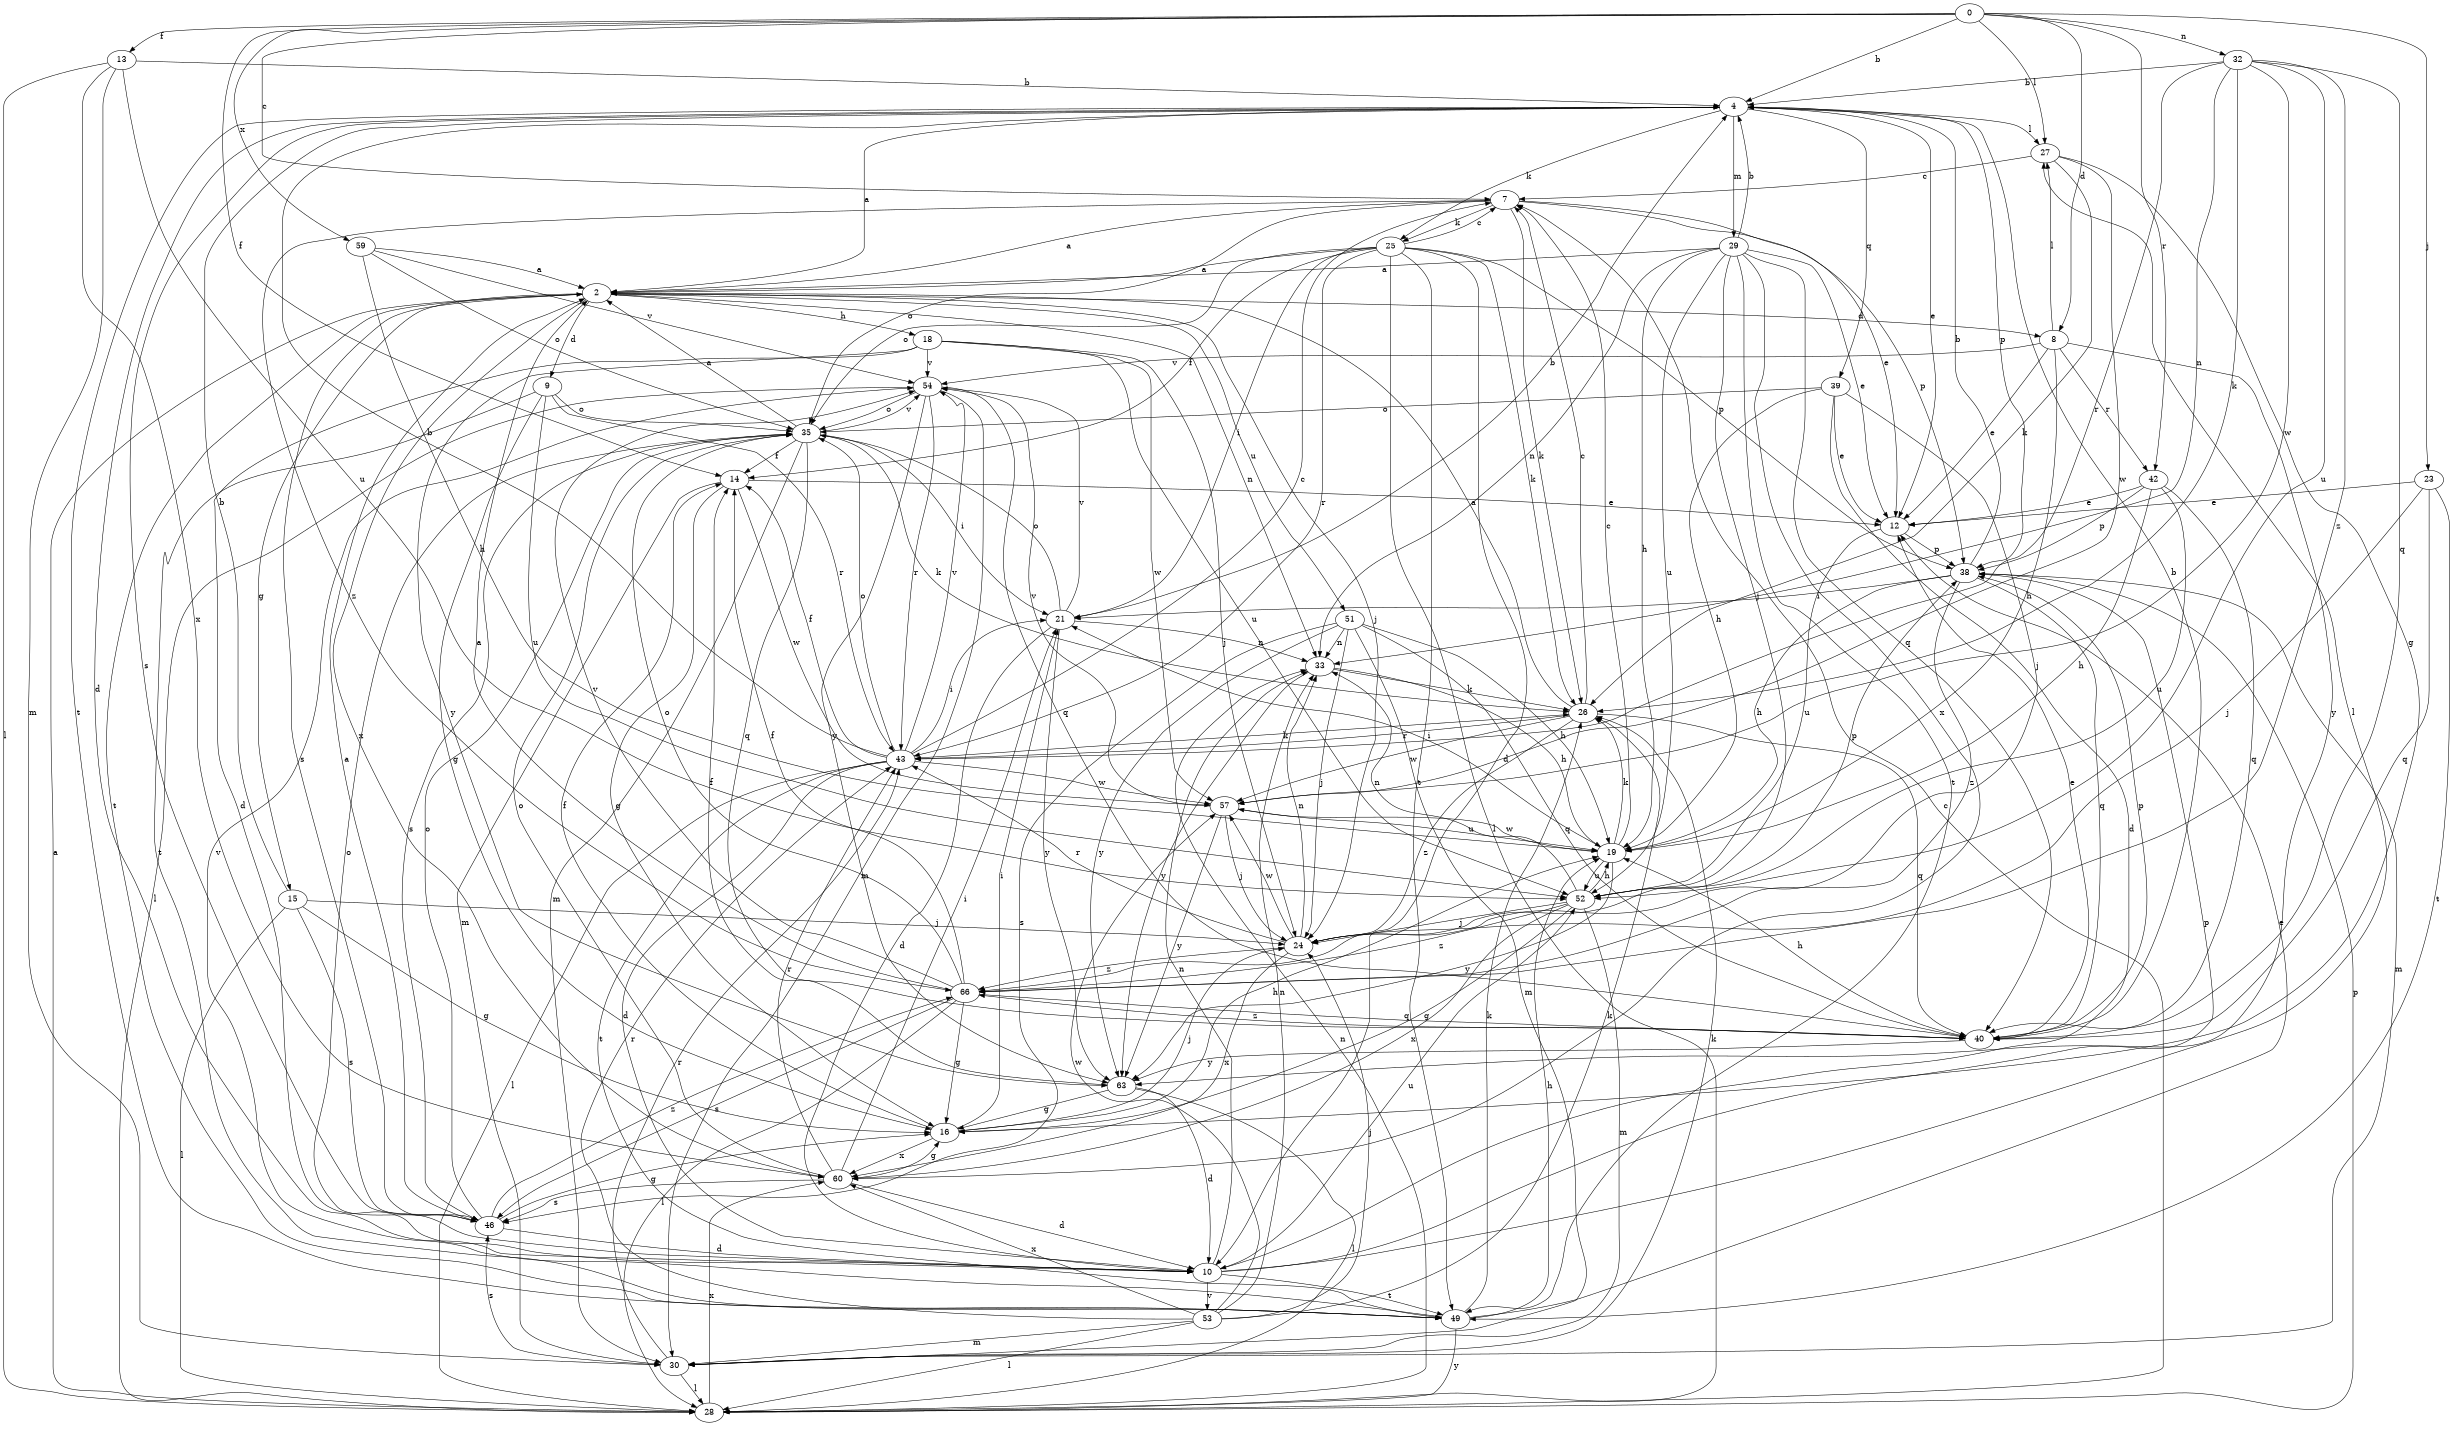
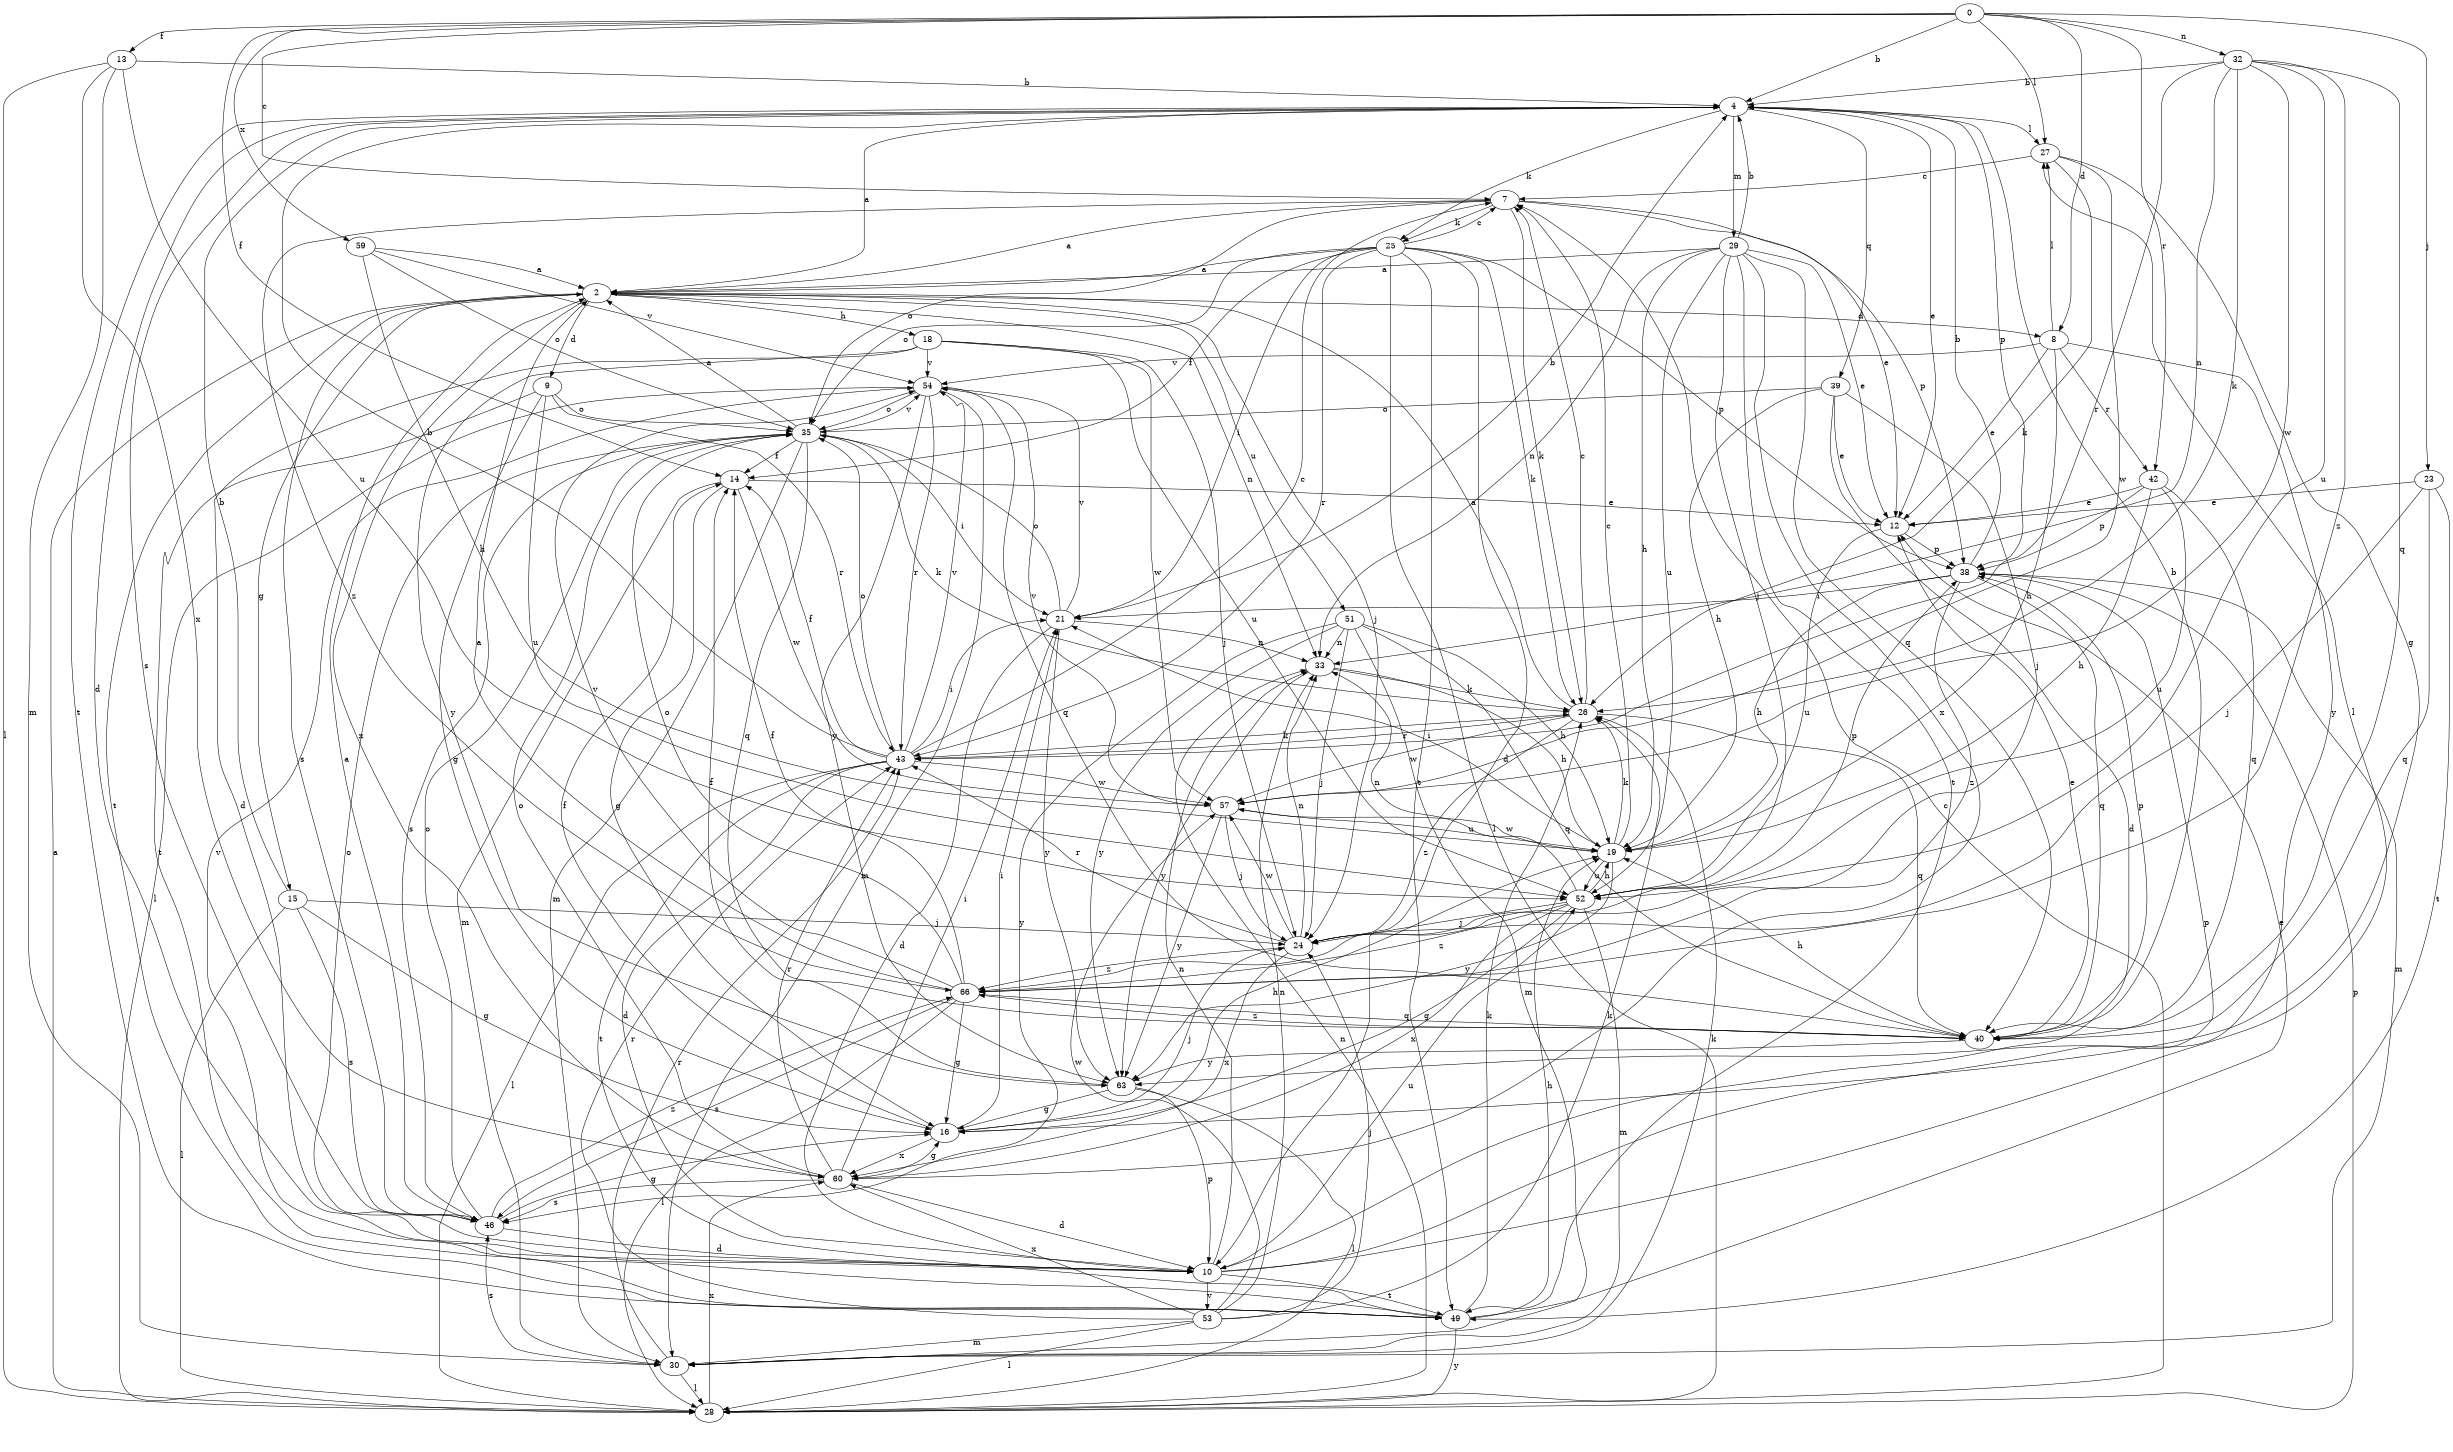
  strict digraph {
    0
    4
    7
    8
    13
    14
    23
    27
    32
    42
    59
    2
    46
    49
    10
    12
    25
    29
    38
    39
    26
    35
    66
    19
    63
    54
    60
    52
    28
    30
    16
    57
    24
    40
    33
    43
    9
    15
    18
    51
    21
    53
    0 -> 4 [label=b]
    0 -> 7 [label=c]
    0 -> 8 [label=d]
    0 -> 13 [label=f]
    0 -> 14 [label=f]
    0 -> 23 [label=j]
    0 -> 27 [label=l]
    0 -> 32 [label=n]
    0 -> 42 [label=r]
    0 -> 59 [label=x]
    4 -> 27 [label=l]
    4 -> 2 [label=a]
    4 -> 46 [label=s]
    4 -> 49 [label=t]
    4 -> 10 [label=d]
    4 -> 12 [label=e]
    4 -> 25 [label=k]
    4 -> 29 [label=m]
    4 -> 38 [label=p]
    4 -> 39 [label=q]
    7 -> 2 [label=a]
    7 -> 12 [label=e]
    7 -> 25 [label=k]
    7 -> 38 [label=p]
    7 -> 26 [label=k]
    7 -> 35 [label=o]
    7 -> 66 [label=z]
    8 -> 27 [label=l]
    8 -> 42 [label=r]
    8 -> 12 [label=e]
    8 -> 19 [label=h]
    8 -> 63 [label=y]
    8 -> 54 [label=v]
    13 -> 4 [label=b]
    13 -> 60 [label=x]
    13 -> 52 [label=u]
    13 -> 28 [label=l]
    13 -> 30 [label=m]
    14 -> 12 [label=e]
    14 -> 30 [label=m]
    14 -> 16 [label=g]
    14 -> 57 [label=w]
    23 -> 49 [label=t]
    23 -> 12 [label=e]
    23 -> 24 [label=j]
    23 -> 40 [label=q]
    27 -> 7 [label=c]
    27 -> 26 [label=k]
    27 -> 16 [label=g]
    27 -> 57 [label=w]
    32 -> 4 [label=b]
    32 -> 26 [label=k]
    32 -> 66 [label=z]
    32 -> 52 [label=u]
    32 -> 57 [label=w]
    32 -> 40 [label=q]
    32 -> 33 [label=n]
    32 -> 43 [label=r]
    42 -> 12 [label=e]
    42 -> 38 [label=p]
    42 -> 19 [label=h]
    42 -> 52 [label=u]
    42 -> 40 [label=q]
    59 -> 2 [label=a]
    59 -> 35 [label=o]
    59 -> 19 [label=h]
    59 -> 54 [label=v]
    2 -> 8 [label=d]
    2 -> 46 [label=s]
    2 -> 49 [label=t]
    2 -> 60 [label=x]
    2 -> 24 [label=j]
    2 -> 33 [label=n]
    2 -> 9 [label=d]
    2 -> 15 [label=g]
    2 -> 18 [label=h]
    2 -> 51 [label=u]
    46 -> 2 [label=a]
    46 -> 10 [label=d]
    46 -> 35 [label=o]
    46 -> 66 [label=z]
    46 -> 16 [label=g]
    49 -> 12 [label=e]
    49 -> 26 [label=k]
    49 -> 19 [label=h]
    49 -> 54 [label=v]
    49 -> 28 [label=y]
    10 -> 27 [label=l]
    10 -> 49 [label=t]
    10 -> 38 [label=p]
    10 -> 35 [label=o]
    10 -> 52 [label=u]
    10 -> 33 [label=n]
    10 -> 53 [label=v]
    12 -> 38 [label=p]
    12 -> 52 [label=u]
    25 -> 7 [label=c]
    25 -> 14 [label=f]
    25 -> 2 [label=a]
    25 -> 49 [label=t]
    25 -> 10 [label=d]
    25 -> 38 [label=p]
    25 -> 26 [label=k]
    25 -> 35 [label=o]
    25 -> 28 [label=l]
    25 -> 43 [label=r]
    25 -> 21 [label=i]
    29 -> 4 [label=b]
    29 -> 2 [label=a]
    29 -> 49 [label=t]
    29 -> 12 [label=e]
    29 -> 19 [label=h]
    29 -> 60 [label=x]
    29 -> 52 [label=u]
    29 -> 24 [label=j]
    29 -> 40 [label=q]
    29 -> 33 [label=n]
    38 -> 4 [label=b]
    38 -> 66 [label=z]
    38 -> 19 [label=h]
    38 -> 30 [label=m]
    38 -> 40 [label=q]
    38 -> 21 [label=i]
    39 -> 10 [label=d]
    39 -> 12 [label=e]
    39 -> 35 [label=o]
    39 -> 19 [label=h]
    39 -> 24 [label=j]
    26 -> 7 [label=c]
    26 -> 2 [label=a]
    26 -> 66 [label=z]
    26 -> 57 [label=w]
    26 -> 40 [label=q]
    26 -> 43 [label=r]
    35 -> 14 [label=f]
    35 -> 2 [label=a]
    35 -> 46 [label=s]
    35 -> 26 [label=k]
    35 -> 54 [label=v]
    35 -> 30 [label=m]
    35 -> 40 [label=q]
    35 -> 21 [label=i]
    66 -> 14 [label=f]
    66 -> 2 [label=a]
    66 -> 46 [label=s]
    66 -> 35 [label=o]
    66 -> 54 [label=v]
    66 -> 28 [label=l]
    66 -> 16 [label=g]
    66 -> 40 [label=q]
    19 -> 7 [label=c]
    19 -> 26 [label=k]
    19 -> 63 [label=y]
    19 -> 52 [label=u]
    19 -> 57 [label=w]
    19 -> 21 [label=i]
    63 -> 14 [label=f]
-   63 -> 10 [label=d]
+   63 -> 10 [label=p]
    63 -> 28 [label=l]
    63 -> 16 [label=g]
    54 -> 35 [label=o]
    54 -> 63 [label=y]
    54 -> 28 [label=l]
    54 -> 30 [label=m]
    54 -> 40 [label=q]
    54 -> 43 [label=r]
    60 -> 46 [label=s]
    60 -> 10 [label=d]
    60 -> 35 [label=o]
    60 -> 16 [label=g]
    60 -> 43 [label=r]
    60 -> 21 [label=i]
    52 -> 38 [label=p]
    52 -> 66 [label=z]
    52 -> 19 [label=h]
    52 -> 60 [label=x]
    52 -> 30 [label=m]
    52 -> 16 [label=g]
    52 -> 24 [label=j]
    52 -> 33 [label=n]
    28 -> 7 [label=c]
    28 -> 2 [label=a]
    28 -> 38 [label=p]
    28 -> 60 [label=x]
    28 -> 33 [label=n]
    30 -> 46 [label=s]
    30 -> 26 [label=k]
    30 -> 28 [label=l]
    30 -> 43 [label=r]
    16 -> 14 [label=f]
    16 -> 19 [label=h]
    16 -> 60 [label=x]
    16 -> 24 [label=j]
    16 -> 21 [label=i]
    57 -> 19 [label=u]
    57 -> 63 [label=y]
    57 -> 54 [label=v]
    57 -> 24 [label=j]
    24 -> 66 [label=z]
    24 -> 60 [label=x]
    24 -> 57 [label=w]
    24 -> 33 [label=n]
    24 -> 43 [label=r]
    40 -> 4 [label=b]
    40 -> 12 [label=e]
    40 -> 38 [label=p]
    40 -> 66 [label=z]
    40 -> 19 [label=h]
    40 -> 63 [label=y]
    33 -> 26 [label=k]
    33 -> 19 [label=h]
    33 -> 63 [label=y]
    43 -> 4 [label=b]
    43 -> 7 [label=c]
    43 -> 14 [label=f]
    43 -> 49 [label=t]
    43 -> 10 [label=d]
    43 -> 26 [label=k]
    43 -> 35 [label=o]
    43 -> 54 [label=v]
    43 -> 28 [label=l]
    43 -> 57 [label=w]
    43 -> 21 [label=i]
    9 -> 49 [label=t]
    9 -> 35 [label=o]
    9 -> 52 [label=u]
    9 -> 16 [label=g]
    9 -> 43 [label=r]
    15 -> 4 [label=b]
    15 -> 46 [label=s]
    15 -> 28 [label=l]
    15 -> 16 [label=g]
    15 -> 24 [label=j]
    18 -> 10 [label=d]
    18 -> 63 [label=y]
    18 -> 54 [label=v]
    18 -> 52 [label=u]
    18 -> 57 [label=w]
    18 -> 24 [label=j]
-   51 -> 46 [label=s]
+   51 -> 46 [label=y]
    51 -> 19 [label=h]
    51 -> 63 [label=y]
    51 -> 30 [label=m]
    51 -> 24 [label=j]
    51 -> 40 [label=q]
    51 -> 33 [label=n]
    21 -> 4 [label=b]
    21 -> 10 [label=d]
    21 -> 35 [label=o]
    21 -> 63 [label=y]
    21 -> 54 [label=v]
    21 -> 33 [label=n]
    53 -> 26 [label=k]
    53 -> 60 [label=x]
    53 -> 28 [label=l]
    53 -> 30 [label=m]
    53 -> 57 [label=w]
    53 -> 24 [label=j]
    53 -> 33 [label=n]
    53 -> 43 [label=r]
  }
